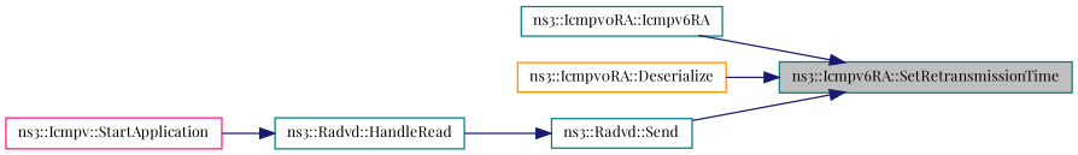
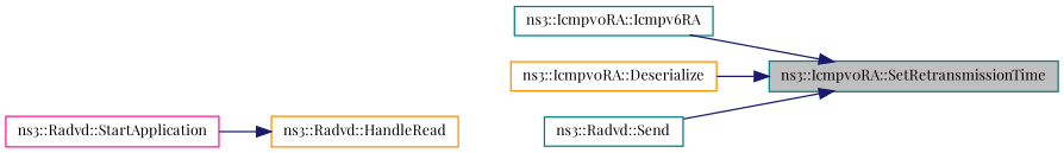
  digraph {
    fontname="Playfair Display"
    rankdir=RL
    node [color=teal fillcolor=white fontname="Playfair Display" fontsize=10 shape=record style=filled]
    edge [color=midnightblue dir=back fontname="Playfair Display" fontsize=10 labelfontname=Helvetica labelfontsize=10 style=solid]
-   n1 [fillcolor=grey75 fontcolor=black height=0.2 label="ns3::Icmpv6RA::SetRetransmissionTime" width=0.4]
+   n1 [fillcolor=grey75 fontcolor=black height=0.2 label="ns3::Icmpv0RA::SetRetransmissionTime" width=0.4]
    n2 [height=0.2 label="ns3::Icmpv0RA::Icmpv6RA" width=0.4]
    n3 [color=darkorange height=0.2 label="ns3::Icmpv0RA::Deserialize" width=0.4]
    n4 [height=0.2 label="ns3::Radvd::Send" width=0.4]
-   n5 [height=0.2 label="ns3::Radvd::HandleRead" width=0.4]
-   n6 [color=deeppink height=0.2 label="ns3::Icmpv::StartApplication" width=0.4]
+   n5 [color=darkorange height=0.2 label="ns3::Radvd::HandleRead" width=0.4]
+   n6 [color=deeppink height=0.2 label="ns3::Radvd::StartApplication" width=0.4]
    n1 -> n2
    n1 -> n3
    n1 -> n4
-   n4 -> n5
    n5 -> n6
  }
